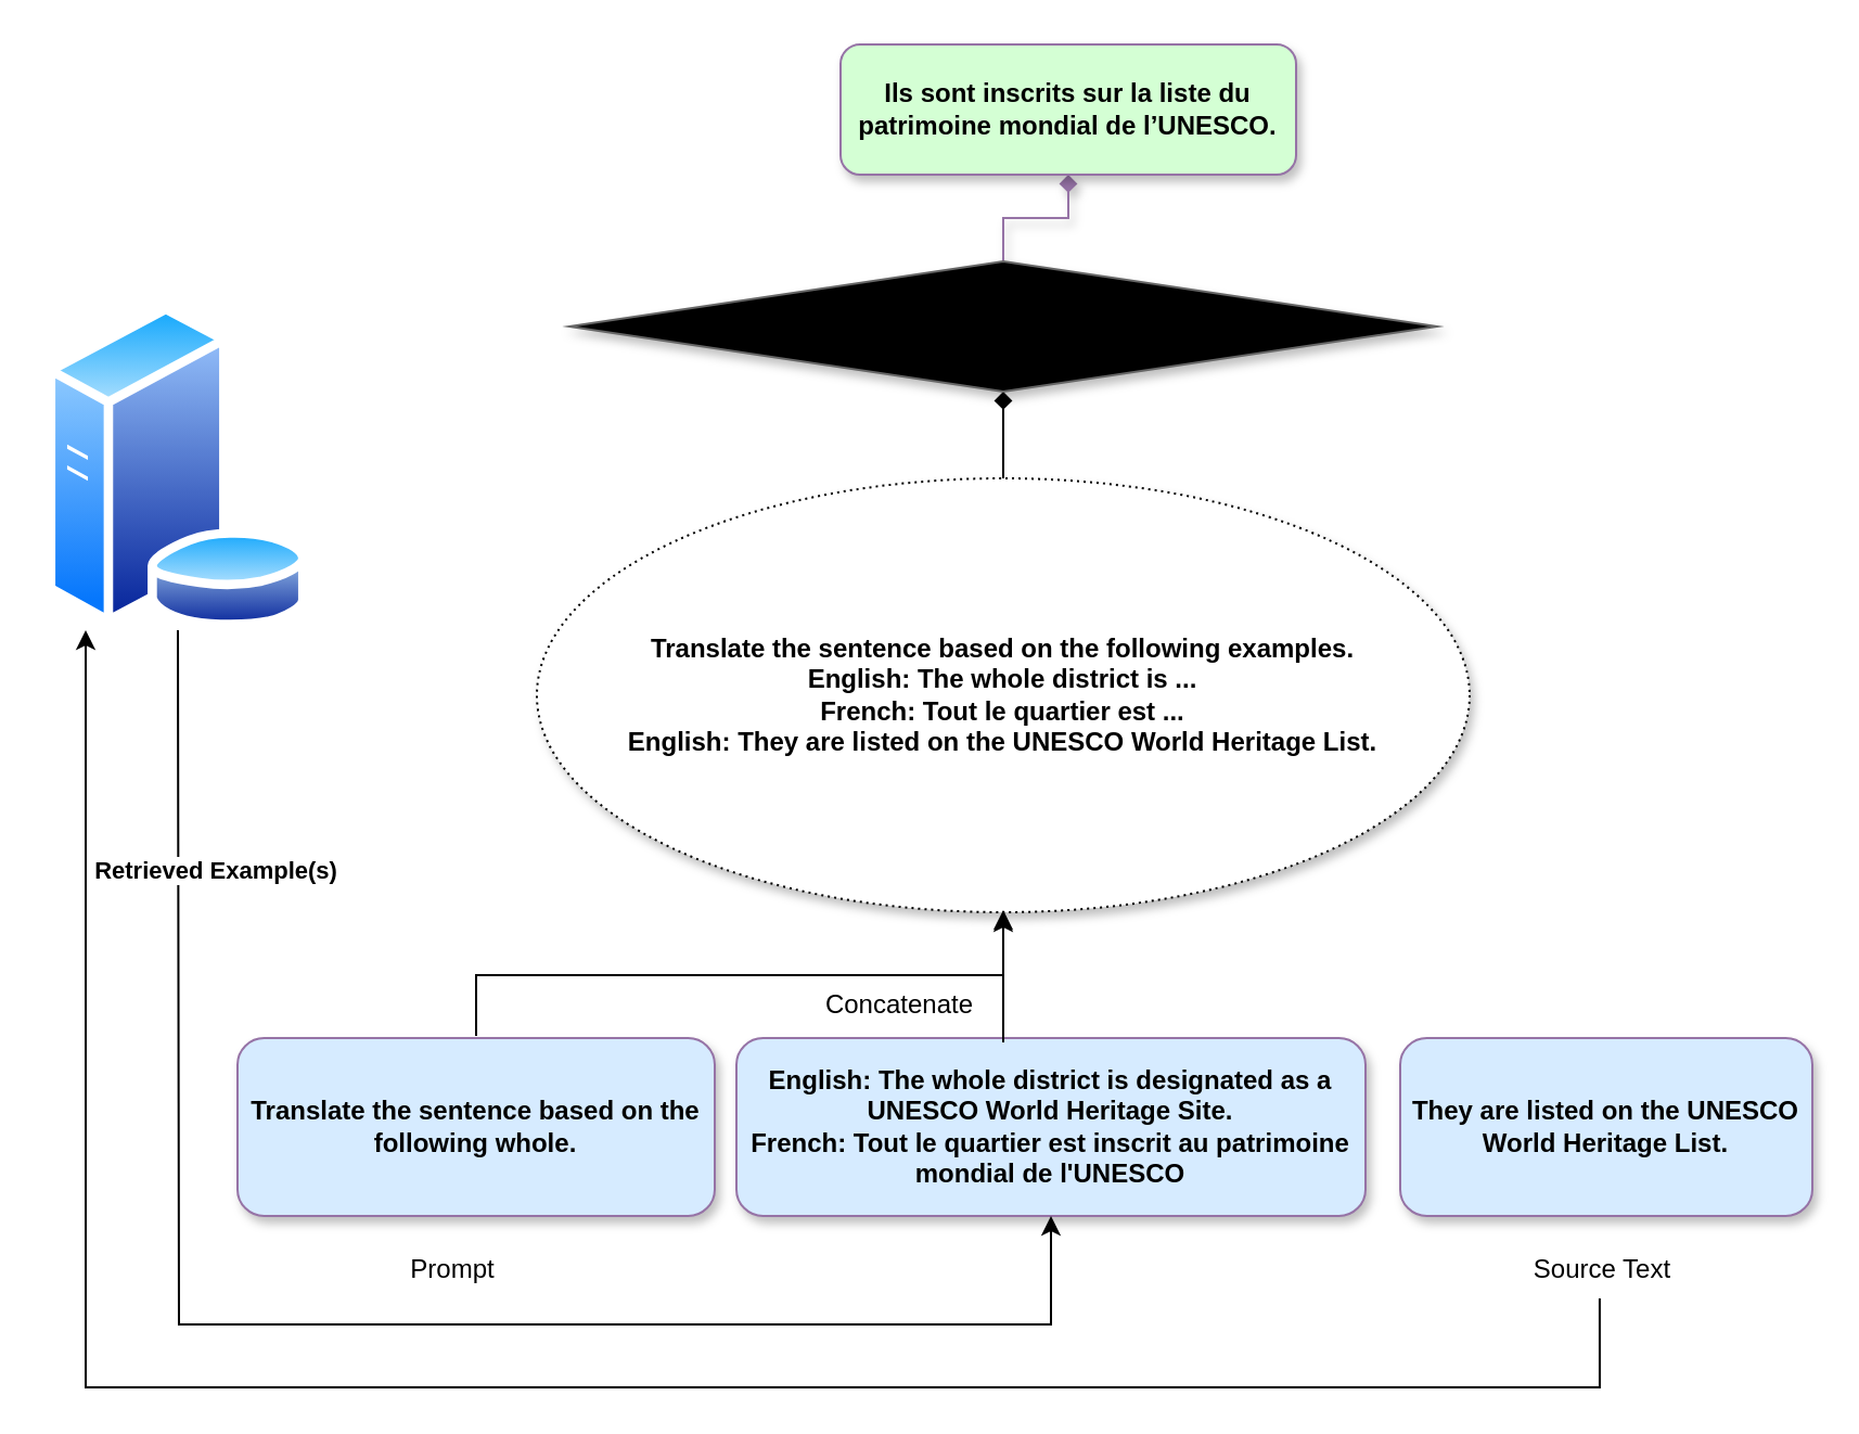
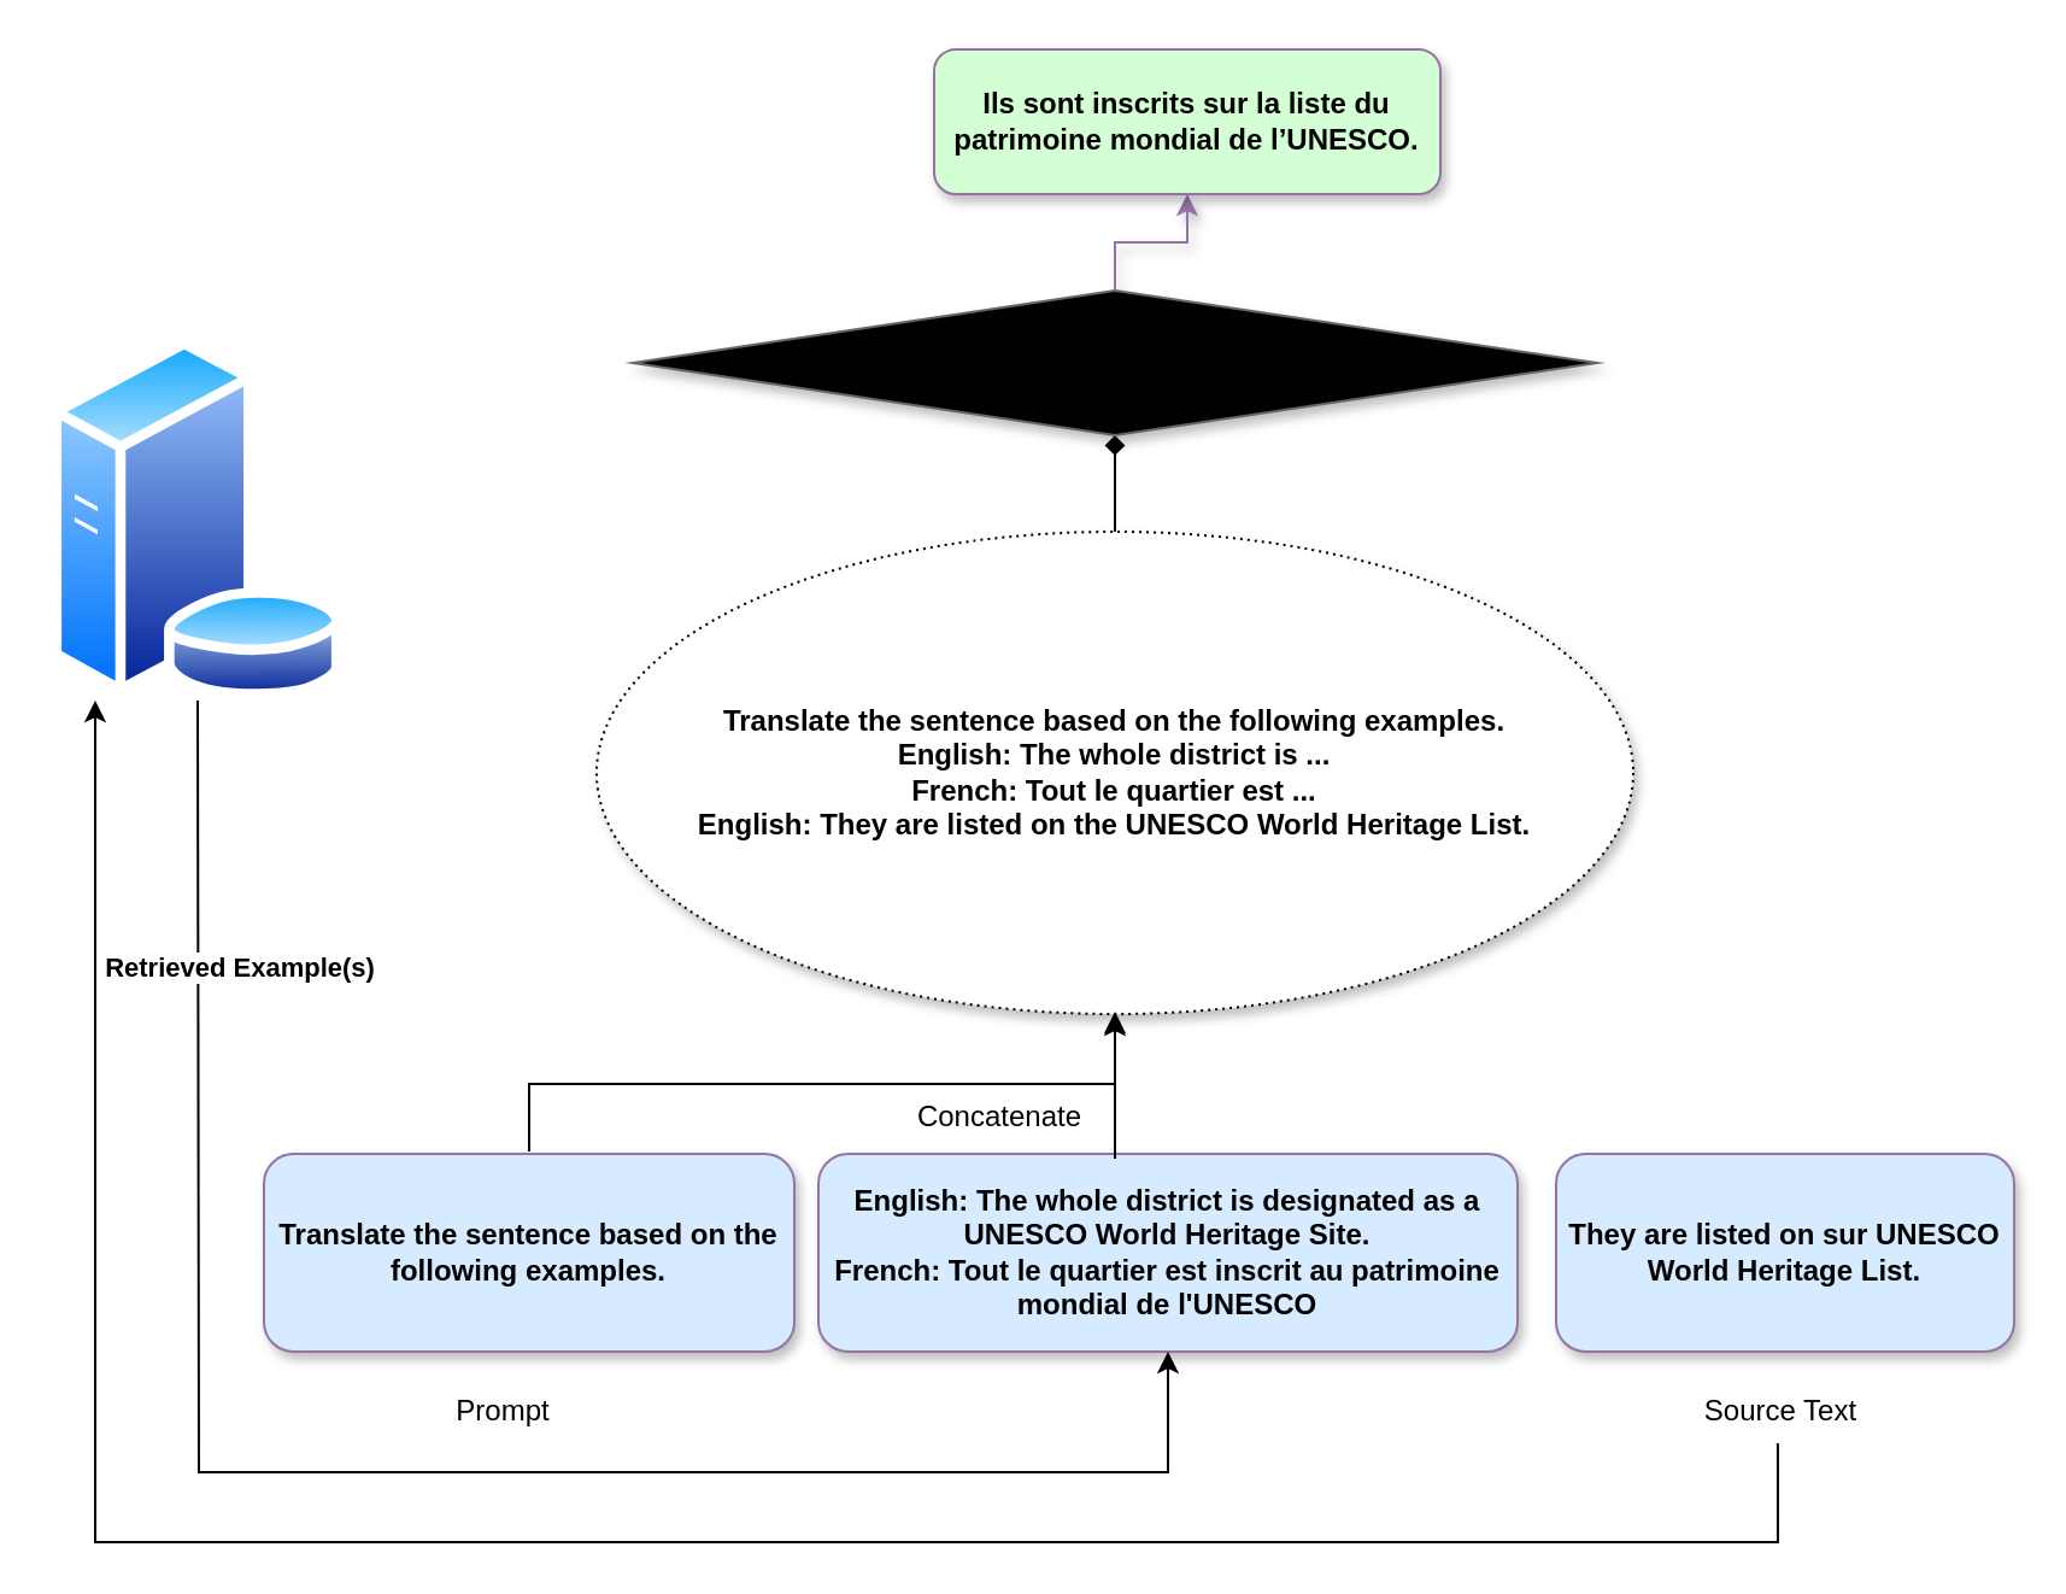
  <mxCell id="0" />
  <mxCell id="1" parent="0" />
- <mxCell id="2" value="&lt;span class=&quot;OYPEnA font-feature-liga-off font-feature-clig-off font-feature-calt-off text-decoration-none text-strikethrough-none&quot; style=&quot;color: rgb(0, 0, 0); font-style: normal; font-kerning: normal;&quot;&gt;Translate the sentence based on the following whole.&lt;/span&gt;" style="rounded=1;whiteSpace=wrap;html=1;shadow=1;fontStyle=1;fillColor=#D6EBFF;strokeColor=#9673a6;" parent="1" vertex="1"><mxGeometry x="109" y="478" width="220" height="82" as="geometry" /></mxCell>
- <mxCell id="3" value="&lt;span class=&quot;OYPEnA font-feature-liga-off font-feature-clig-off font-feature-calt-off text-decoration-none text-strikethrough-none&quot; style=&quot;color: rgb(0, 0, 0); font-style: normal; font-kerning: normal;&quot;&gt;They are listed on the UNESCO World Heritage List.&lt;/span&gt;" style="rounded=1;whiteSpace=wrap;html=1;shadow=1;fontStyle=1;fillColor=#D6EBFF;strokeColor=#9673a6;" parent="1" vertex="1"><mxGeometry x="645" y="478" width="190" height="82" as="geometry" /></mxCell>
+ <mxCell id="2" value="&lt;span class=&quot;OYPEnA font-feature-liga-off font-feature-clig-off font-feature-calt-off text-decoration-none text-strikethrough-none&quot; style=&quot;color: rgb(0, 0, 0); font-style: normal; font-kerning: normal;&quot;&gt;Translate the sentence based on the following examples.&lt;/span&gt;" style="rounded=1;whiteSpace=wrap;html=1;shadow=1;fontStyle=1;fillColor=#D6EBFF;strokeColor=#9673a6;" parent="1" vertex="1"><mxGeometry x="109" y="478" width="220" height="82" as="geometry" /></mxCell>
+ <mxCell id="3" value="&lt;span class=&quot;OYPEnA font-feature-liga-off font-feature-clig-off font-feature-calt-off text-decoration-none text-strikethrough-none&quot; style=&quot;color: rgb(0, 0, 0); font-style: normal; font-kerning: normal;&quot;&gt;They are listed on sur UNESCO World Heritage List.&lt;/span&gt;" style="rounded=1;whiteSpace=wrap;html=1;shadow=1;fontStyle=1;fillColor=#D6EBFF;strokeColor=#9673a6;" parent="1" vertex="1"><mxGeometry x="645" y="478" width="190" height="82" as="geometry" /></mxCell>
  <mxCell id="4" value="" style="edgeStyle=orthogonalEdgeStyle;rounded=0;orthogonalLoop=1;jettySize=auto;html=1;endArrow=diamond;" edge="1" parent="1" source="5" target="10"><mxGeometry relative="1" as="geometry" /></mxCell>
  <mxCell id="5" value="&lt;span class=&quot;OYPEnA font-feature-liga-off font-feature-clig-off font-feature-calt-off text-decoration-none text-strikethrough-none&quot; style=&quot;color: rgb(0, 0, 0); font-style: normal; font-kerning: normal;&quot;&gt;Translate the sentence based on the following examples.&lt;/span&gt;&lt;br&gt;&lt;div&gt;English: The whole district is ...&lt;/div&gt;&lt;div&gt;French: Tout le quartier est ...&lt;/div&gt;&lt;div&gt;English: &lt;span class=&quot;OYPEnA font-feature-liga-off font-feature-clig-off font-feature-calt-off text-decoration-none text-strikethrough-none&quot; style=&quot;color: rgb(0, 0, 0); font-style: normal; font-kerning: normal;&quot;&gt;They are listed on the UNESCO World Heritage List.&lt;/span&gt;&lt;/div&gt;" style="ellipse;whiteSpace=wrap;html=1;shadow=1;fontStyle=1;gradientColor=none;dashed=1;dashPattern=1 2;" parent="1" vertex="1"><mxGeometry x="247" y="220" width="430" height="200" as="geometry" /></mxCell>
  <mxCell id="6" value="Prompt" style="text;html=1;align=center;verticalAlign=middle;resizable=0;points=[];autosize=1;shadow=1;fontStyle=0;" parent="1" vertex="1"><mxGeometry x="178" y="570" width="60" height="30" as="geometry" /></mxCell>
  <mxCell id="7" value="&lt;div&gt;Source Text&lt;/div&gt;" style="text;html=1;align=center;verticalAlign=middle;resizable=0;points=[];autosize=1;shadow=1;fontStyle=0;" parent="1" vertex="1"><mxGeometry x="693" y="570" width="90" height="30" as="geometry" /></mxCell>
  <mxCell id="8" value="Concatenate" style="text;html=1;align=center;verticalAlign=middle;resizable=0;points=[];autosize=1;shadow=1;fontStyle=0;" parent="1" vertex="1"><mxGeometry x="369" y="448" width="90" height="30" as="geometry" /></mxCell>
- <mxCell id="9" value="" style="edgeStyle=orthogonalEdgeStyle;rounded=0;orthogonalLoop=1;jettySize=auto;html=1;shadow=1;fontStyle=1;fillColor=#e1d5e7;strokeColor=#9673a6;endArrow=diamond;" parent="1" source="10" target="11" edge="1"><mxGeometry relative="1" as="geometry" /></mxCell>
+ <mxCell id="9" value="" style="edgeStyle=orthogonalEdgeStyle;rounded=0;orthogonalLoop=1;jettySize=auto;html=1;shadow=1;fontStyle=1;fillColor=#e1d5e7;strokeColor=#9673a6;" parent="1" source="10" target="11" edge="1"><mxGeometry relative="1" as="geometry" /></mxCell>
  <mxCell id="10" value="&lt;font style=&quot;font-size: 18px;&quot;&gt;Large Language Model&lt;/font&gt;" style="rhombus;whiteSpace=wrap;html=1;shadow=1;fontStyle=1;fillColor=light-dark(#e2d6f3, #ededed);strokeColor=#666666;gradientColor=light-dark(#c6b2e3, #535353);" parent="1" vertex="1"><mxGeometry x="262" y="120" width="400" height="60" as="geometry" /></mxCell>
  <mxCell id="11" value="&lt;div class=&quot;line-clamp-2&quot;&gt;&lt;div class=&quot;&quot; dir=&quot;auto&quot;&gt;&lt;span class=&quot;&quot;&gt;Ils sont inscrits sur la liste du patrimoine mondial de l’UNESCO.&lt;/span&gt;&lt;/div&gt;&lt;/div&gt;" style="whiteSpace=wrap;html=1;rounded=1;shadow=1;fontStyle=1;fillColor=#D4FFD4;strokeColor=#9673a6;" parent="1" vertex="1"><mxGeometry x="387" y="20" width="210" height="60" as="geometry" /></mxCell>
  <mxCell id="12" value="" style="image;aspect=fixed;perimeter=ellipsePerimeter;html=1;align=center;shadow=0;dashed=0;spacingTop=3;image=img/lib/active_directory/database_server.svg;" vertex="1" parent="1"><mxGeometry x="20" y="140" width="123" height="150" as="geometry" /></mxCell>
  <mxCell id="13" value="" style="endArrow=classic;html=1;rounded=0;exitX=0.522;exitY=0.967;exitDx=0;exitDy=0;exitPerimeter=0;entryX=0.179;entryY=1.007;entryDx=0;entryDy=0;entryPerimeter=0;" edge="1" parent="1"><mxGeometry width="50" height="50" relative="1" as="geometry"><mxPoint x="736.96" y="597.96" as="sourcePoint" /><mxPoint x="38.997" y="290" as="targetPoint" /><Array as="points"><mxPoint x="736.98" y="638.95" /><mxPoint x="39" y="639" /></Array></mxGeometry></mxCell>
  <mxCell id="14" value="&lt;div&gt;English: The whole district is designated as a UNESCO World Heritage Site.&lt;/div&gt;&lt;div&gt;French: Tout le quartier est inscrit au patrimoine mondial de l'UNESCO&lt;/div&gt;" style="rounded=1;whiteSpace=wrap;html=1;shadow=1;fontStyle=1;fillColor=#D6EBFF;strokeColor=#9673a6;" vertex="1" parent="1"><mxGeometry x="339" y="478" width="290" height="82" as="geometry" /></mxCell>
  <mxCell id="15" value="" style="endArrow=classic;html=1;rounded=0;exitX=0.5;exitY=1;exitDx=0;exitDy=0;entryX=0.5;entryY=1;entryDx=0;entryDy=0;" edge="1" parent="1" source="12" target="14"><mxGeometry relative="1" as="geometry"><mxPoint x="379" y="430" as="sourcePoint" /><mxPoint x="479" y="430" as="targetPoint" /><Array as="points"><mxPoint x="82" y="610" /><mxPoint x="484" y="610" /></Array></mxGeometry></mxCell>
  <mxCell id="16" value="&lt;b&gt;&lt;span&gt;&lt;span class=&quot;JgzqYd&quot;&gt;Retrieved&lt;/span&gt;&lt;/span&gt; Example(s)&lt;/b&gt;" style="edgeLabel;resizable=0;html=1;;align=center;verticalAlign=middle;" connectable="0" vertex="1" parent="15"><mxGeometry relative="1" as="geometry"><mxPoint x="-49" y="-210" as="offset" /></mxGeometry></mxCell>
  <mxCell id="17" value="" style="endArrow=classic;html=1;rounded=0;exitX=0.5;exitY=0;exitDx=0;exitDy=0;entryX=0.5;entryY=1;entryDx=0;entryDy=0;" edge="1" parent="1"><mxGeometry width="50" height="50" relative="1" as="geometry"><mxPoint x="219" y="477" as="sourcePoint" /><mxPoint x="462" y="419" as="targetPoint" /><Array as="points"><mxPoint x="219" y="449" /><mxPoint x="462" y="449" /></Array></mxGeometry></mxCell>
  <mxCell id="18" value="" style="endArrow=classic;html=1;rounded=0;entryX=0.5;entryY=1;entryDx=0;entryDy=0;" edge="1" parent="1" target="5"><mxGeometry width="50" height="50" relative="1" as="geometry"><mxPoint x="462" y="480" as="sourcePoint" /><mxPoint x="449" y="400" as="targetPoint" /></mxGeometry></mxCell>
